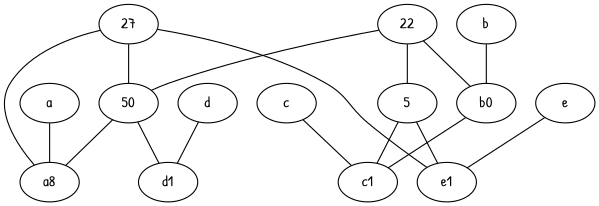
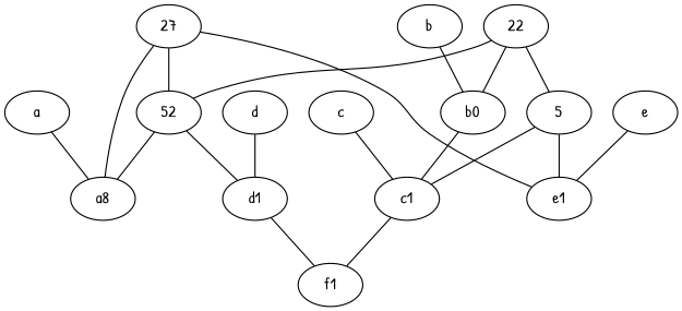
  graph {
    fontname="Patrick Hand"
    node [fontname="Patrick Hand" labelfontsize=50]
    edge [fontname="Patrick Hand"]
    n1 [label=a8]
    a
    e
    e1
    n5 [label=b0]
    c1
    n7 [label=22]
-   52 [label=50]
+   52
    5
    d1
    27
+   f1
    c
    b
    d
    a -- n1
    e -- e1
    n5 -- c1
+   c1 -- f1
    n7 -- n5
    n7 -- 52
    n7 -- 5
    52 -- n1
    52 -- d1
    5 -- e1
    5 -- c1
+   d1 -- f1
    27 -- n1
    27 -- e1
    27 -- 52
    c -- c1
    b -- n5
    d -- d1
  }
